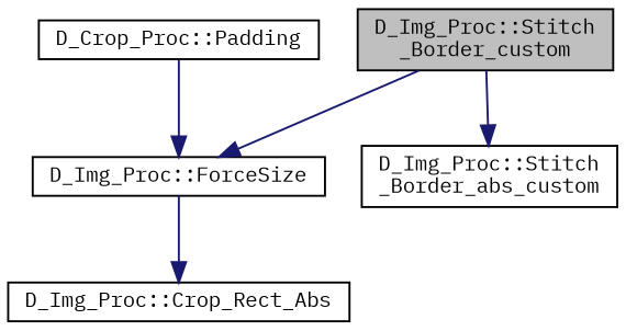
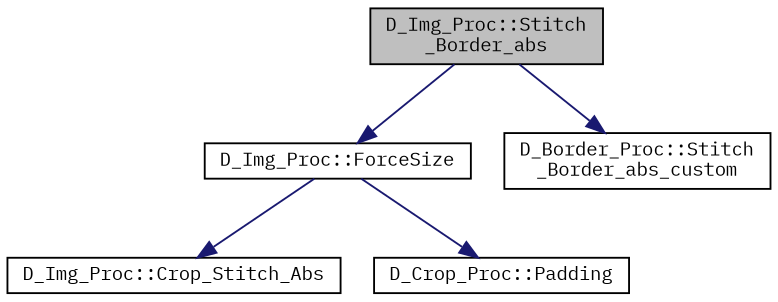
  digraph {
    fontname="IBM Plex Mono"
    rankdir=TB
    node [color=black fillcolor=white fontname="IBM Plex Mono" fontsize=10 shape=record style=filled]
    edge [color=midnightblue fontname="IBM Plex Mono" fontsize=10 labelfontname=Helvetica labelfontsize=10 style=solid]
-   n1 [fillcolor=grey75 fontcolor=black height=0.2 label="D_Img_Proc::Stitch\l_Border_custom" width=0.4]
+   n1 [fillcolor=grey75 fontcolor=black height=0.2 label="D_Img_Proc::Stitch\l_Border_abs" width=0.4]
    n2 [height=0.2 label="D_Img_Proc::ForceSize" width=0.4]
-   n3 [height=0.2 label="D_Img_Proc::Stitch\l_Border_abs_custom" width=0.4]
-   n4 [height=0.2 label="D_Img_Proc::Crop_Rect_Abs" width=0.4]
+   n3 [height=0.2 label="D_Border_Proc::Stitch\l_Border_abs_custom" width=0.4]
+   n4 [height=0.2 label="D_Img_Proc::Crop_Stitch_Abs" width=0.4]
    n5 [height=0.2 label="D_Crop_Proc::Padding" width=0.4]
    n1 -> n2
    n1 -> n3
    n2 -> n4
-   n5 -> n2
+   n2 -> n5
  }
